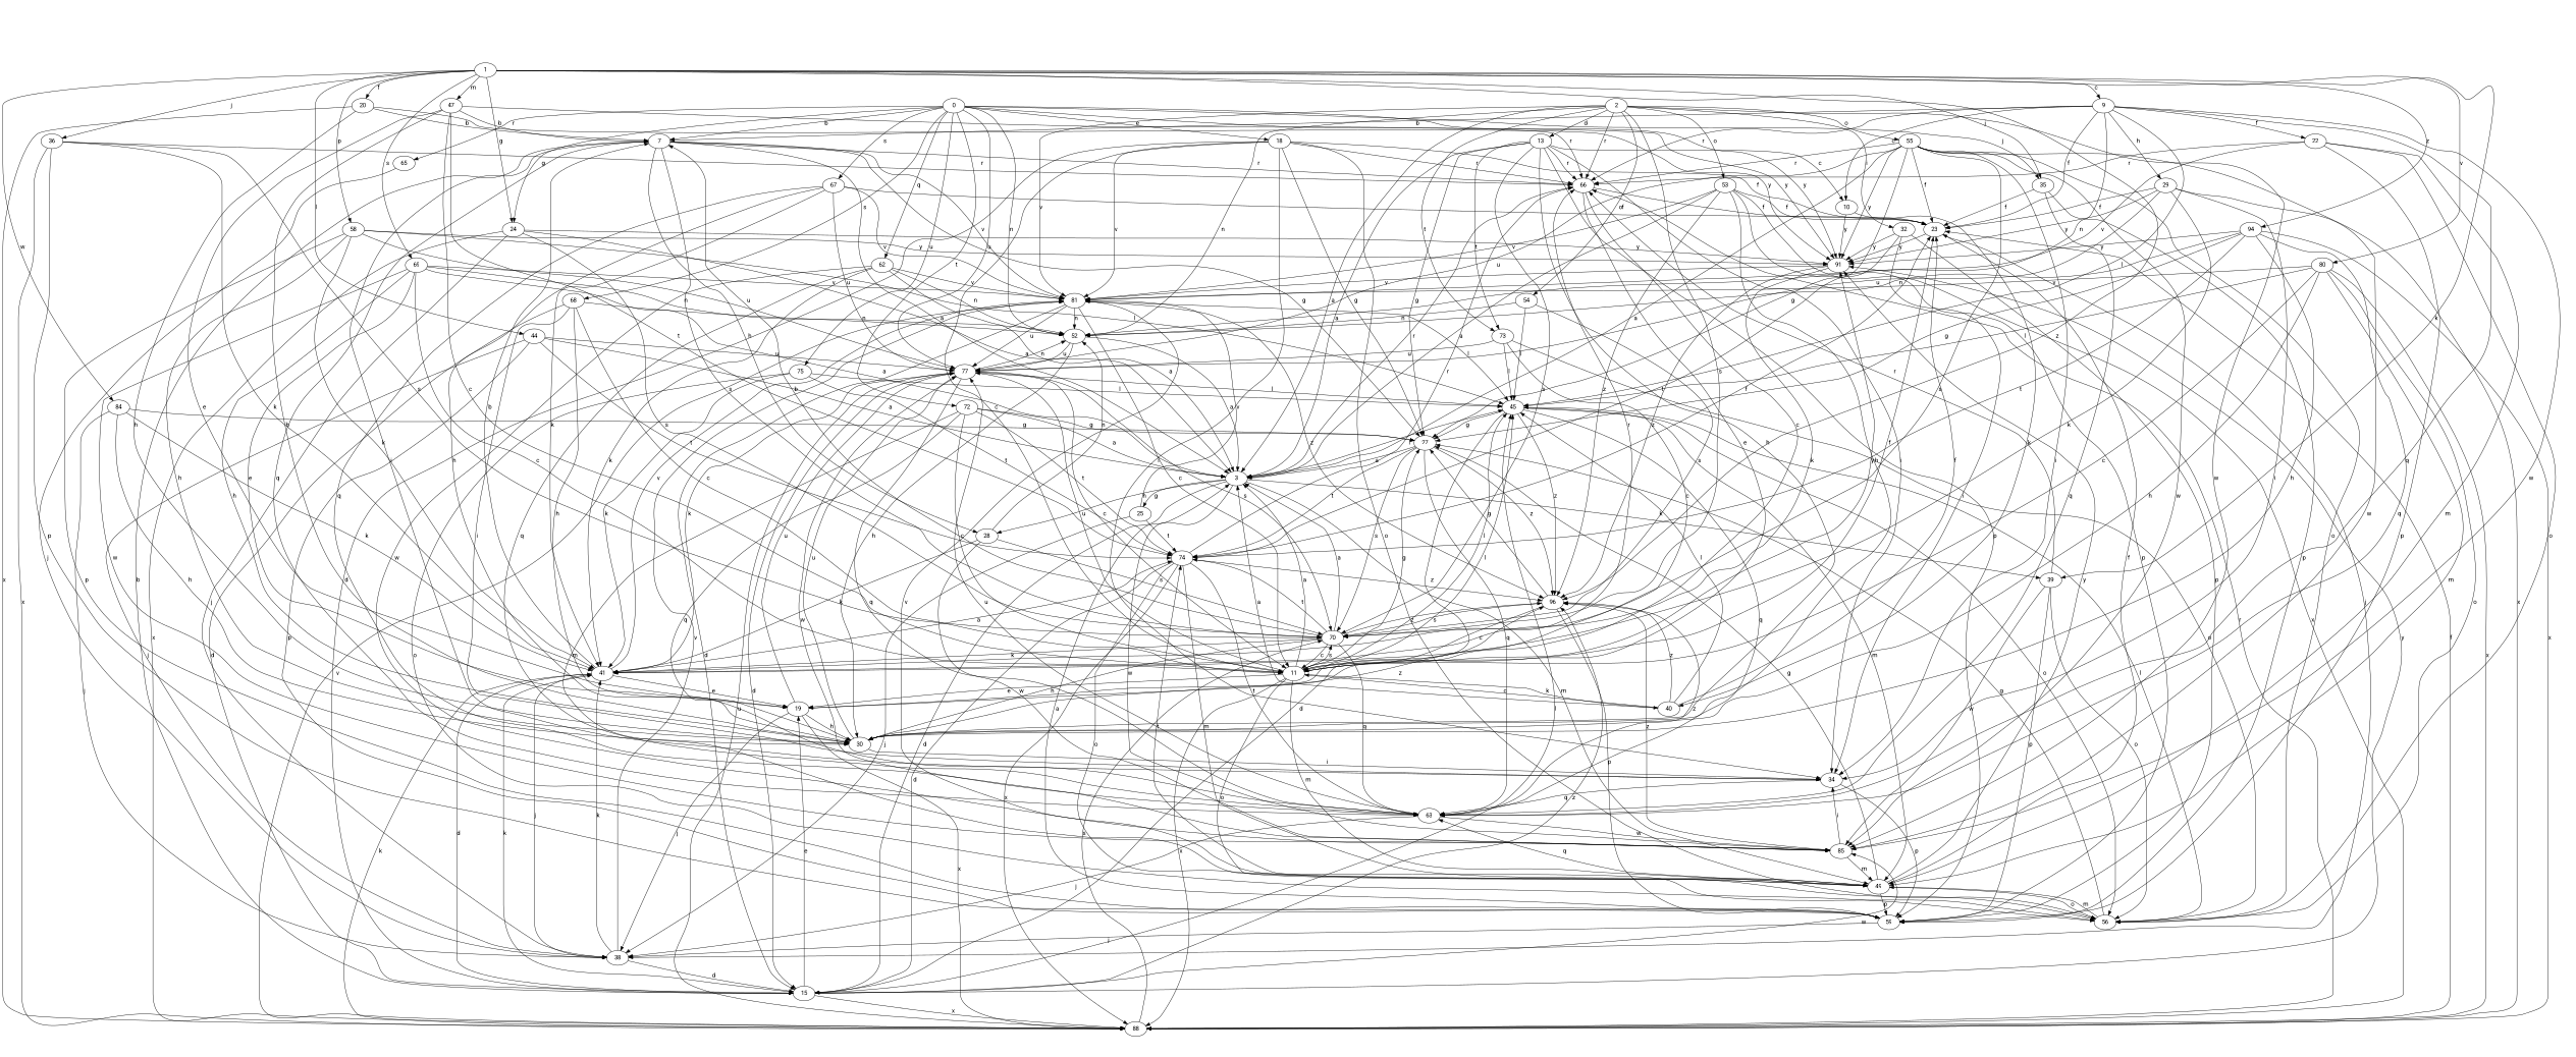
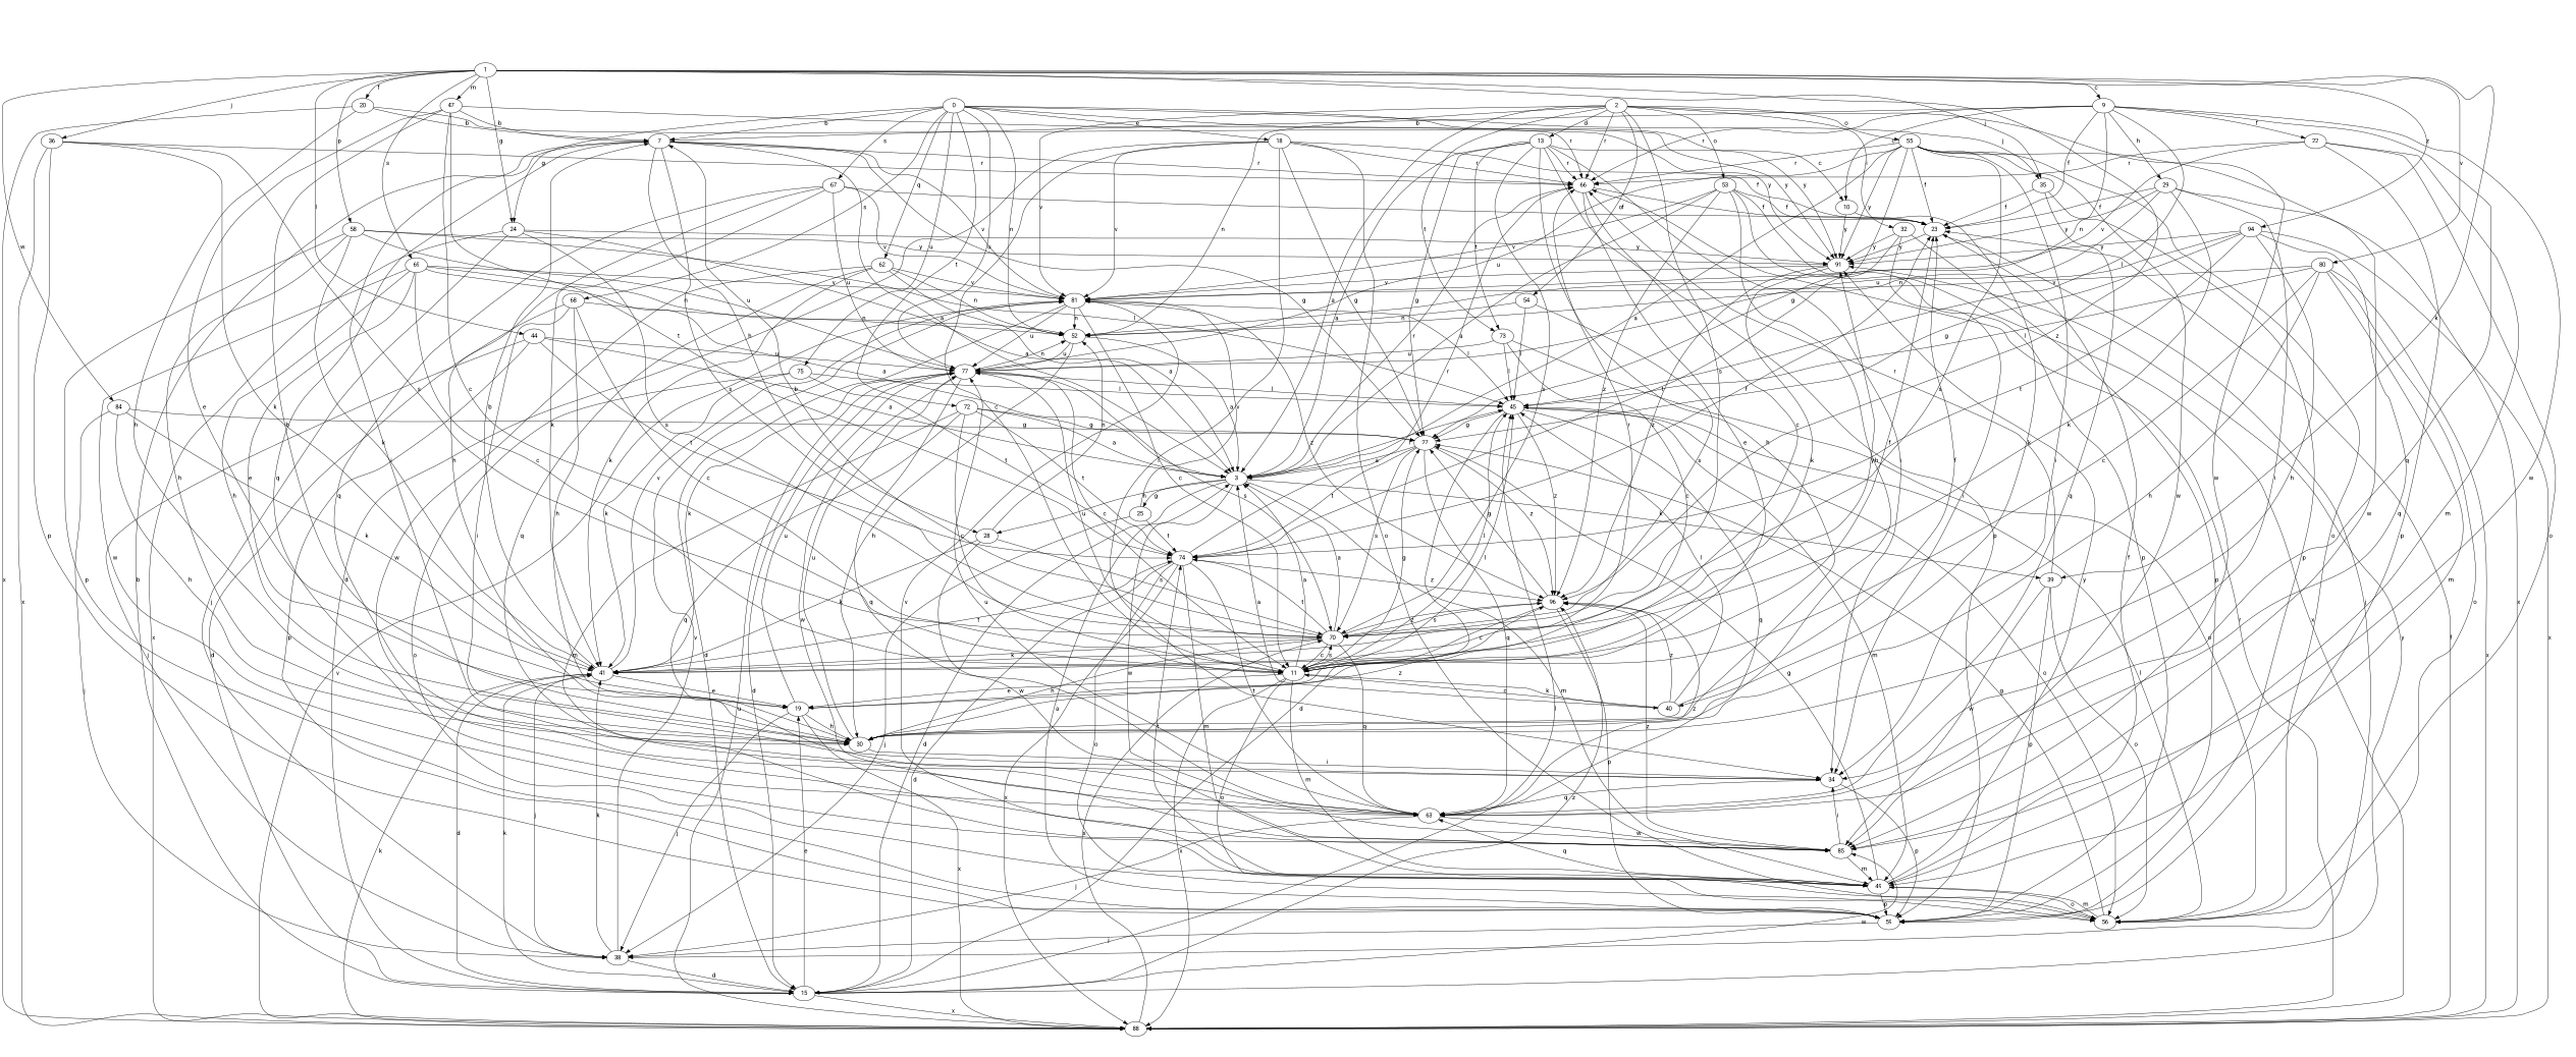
  strict digraph {
    fontname=Roboto
    node [fontname=Roboto]
    edge [fontname=Roboto]
    0
    7
    18
    24
    35
    52
    62
-   65
    66
    67
    68
    72
    75
    77
    91
    3
    70
    81
    28
    27
    34
    63
    15
    23
    11
    56
    88
    38
    59
    30
    85
    41
    19
    49
    74
    45
    96
    1
    9
    20
    36
    39
    44
    47
    58
    69
    80
    84
    94
    10
    22
    29
    2
    13
    32
    53
    54
    55
    73
    25
    40
    0 -> 7 [label=b]
    0 -> 18 [label=e]
    0 -> 24 [label=g]
    0 -> 35 [label=j]
    0 -> 52 [label=n]
    0 -> 62 [label=q]
-   0 -> 65 [label=r]
    0 -> 66 [label=r]
    0 -> 67 [label=s]
    0 -> 68 [label=s]
    0 -> 72 [label=t]
    0 -> 75 [label=u]
    0 -> 77 [label=u]
    0 -> 91 [label=y]
    7 -> 66 [label=r]
    7 -> 3 [label=a]
    7 -> 70 [label=s]
    7 -> 81 [label=v]
    7 -> 28 [label=h]
    7 -> 27 [label=g]
    7 -> 34 [label=i]
    7 -> 63 [label=q]
    18 -> 66 [label=r]
    18 -> 81 [label=v]
    18 -> 27 [label=g]
    18 -> 34 [label=i]
    18 -> 15 [label=d]
    18 -> 23 [label=f]
    18 -> 11 [label=c]
    18 -> 56 [label=o]
    24 -> 91 [label=y]
    24 -> 3 [label=a]
    24 -> 70 [label=s]
    24 -> 88 [label=x]
    24 -> 38 [label=j]
    35 -> 63 [label=q]
    35 -> 23 [label=f]
    35 -> 59 [label=p]
    52 -> 77 [label=u]
    52 -> 3 [label=a]
    52 -> 30 [label=h]
    62 -> 52 [label=n]
    62 -> 3 [label=a]
    62 -> 81 [label=v]
    62 -> 63 [label=q]
    62 -> 85 [label=w]
    62 -> 41 [label=k]
-   65 -> 38 [label=j]
    66 -> 23 [label=f]
    66 -> 11 [label=c]
    66 -> 19 [label=e]
    67 -> 77 [label=u]
    67 -> 81 [label=v]
    67 -> 63 [label=q]
    67 -> 23 [label=f]
    67 -> 30 [label=h]
    67 -> 41 [label=k]
    68 -> 52 [label=n]
    68 -> 34 [label=i]
    68 -> 15 [label=d]
    68 -> 11 [label=c]
    68 -> 30 [label=h]
    72 -> 3 [label=a]
    72 -> 27 [label=g]
    72 -> 63 [label=q]
    72 -> 11 [label=c]
    72 -> 49 [label=m]
    72 -> 74 [label=t]
    75 -> 56 [label=o]
    75 -> 41 [label=k]
    75 -> 74 [label=t]
    75 -> 45 [label=l]
    77 -> 52 [label=n]
    77 -> 70 [label=s]
    77 -> 63 [label=q]
    77 -> 15 [label=d]
    77 -> 11 [label=c]
    77 -> 85 [label=w]
    77 -> 41 [label=k]
    77 -> 45 [label=l]
    91 -> 81 [label=v]
    91 -> 41 [label=k]
    91 -> 96 [label=z]
    3 -> 66 [label=r]
    3 -> 28 [label=h]
    3 -> 15 [label=d]
    3 -> 85 [label=w]
    3 -> 49 [label=m]
    3 -> 45 [label=l]
    3 -> 39 [label=k]
    3 -> 25 [label=g]
    70 -> 7 [label=b]
    70 -> 3 [label=a]
    70 -> 63 [label=q]
    70 -> 11 [label=c]
    70 -> 30 [label=h]
    70 -> 41 [label=k]
    70 -> 74 [label=t]
    70 -> 96 [label=z]
    81 -> 52 [label=n]
    81 -> 77 [label=u]
    81 -> 15 [label=d]
    81 -> 11 [label=c]
    81 -> 45 [label=l]
    81 -> 96 [label=z]
    28 -> 52 [label=n]
    28 -> 70 [label=s]
    28 -> 85 [label=w]
    28 -> 41 [label=k]
    27 -> 3 [label=a]
    27 -> 70 [label=s]
    27 -> 63 [label=q]
    27 -> 74 [label=t]
    27 -> 96 [label=z]
    34 -> 63 [label=q]
    34 -> 59 [label=p]
    63 -> 77 [label=u]
    63 -> 38 [label=j]
    63 -> 85 [label=w]
    63 -> 96 [label=z]
    15 -> 7 [label=b]
    15 -> 91 [label=y]
    15 -> 88 [label=x]
    15 -> 85 [label=w]
    15 -> 41 [label=k]
    15 -> 19 [label=e]
    15 -> 45 [label=l]
    15 -> 96 [label=z]
    23 -> 91 [label=y]
    23 -> 38 [label=j]
    11 -> 77 [label=u]
    11 -> 91 [label=y]
    11 -> 3 [label=a]
    11 -> 70 [label=s]
    11 -> 27 [label=g]
    11 -> 23 [label=f]
    11 -> 56 [label=o]
    11 -> 88 [label=x]
    11 -> 19 [label=e]
    11 -> 49 [label=m]
    11 -> 45 [label=l]
    11 -> 40 [label=k]
    56 -> 27 [label=g]
    56 -> 49 [label=m]
    56 -> 45 [label=l]
    88 -> 66 [label=r]
    88 -> 77 [label=u]
    88 -> 70 [label=s]
    88 -> 81 [label=v]
    88 -> 23 [label=f]
    88 -> 41 [label=k]
    38 -> 81 [label=v]
    38 -> 15 [label=d]
    38 -> 41 [label=k]
    59 -> 3 [label=a]
    59 -> 38 [label=j]
    30 -> 77 [label=u]
    30 -> 34 [label=i]
    30 -> 96 [label=z]
    85 -> 34 [label=i]
    85 -> 49 [label=m]
    85 -> 96 [label=z]
    41 -> 7 [label=b]
    41 -> 66 [label=r]
    41 -> 81 [label=v]
    41 -> 15 [label=d]
    41 -> 38 [label=j]
    41 -> 19 [label=e]
-   41 -> 74 [label=a]
+   41 -> 74 [label=t]
    19 -> 77 [label=u]
    19 -> 88 [label=x]
    19 -> 38 [label=j]
    19 -> 30 [label=h]
    19 -> 45 [label=l]
    49 -> 91 [label=y]
    49 -> 81 [label=v]
    49 -> 27 [label=g]
    49 -> 63 [label=q]
    49 -> 23 [label=f]
    49 -> 56 [label=o]
    49 -> 59 [label=p]
    49 -> 74 [label=t]
    74 -> 66 [label=r]
    74 -> 63 [label=t]
    74 -> 15 [label=d]
    74 -> 23 [label=f]
    74 -> 56 [label=o]
    74 -> 88 [label=x]
    74 -> 49 [label=m]
    74 -> 96 [label=z]
    45 -> 27 [label=g]
    45 -> 63 [label=q]
    45 -> 15 [label=d]
    45 -> 56 [label=o]
    45 -> 49 [label=m]
    45 -> 96 [label=z]
    96 -> 70 [label=s]
    96 -> 27 [label=g]
    96 -> 11 [label=c]
    96 -> 59 [label=p]
    1 -> 24 [label=g]
    1 -> 35 [label=j]
    1 -> 96 [label=z]
    1 -> 9 [label=c]
    1 -> 20 [label=f]
    1 -> 36 [label=j]
    1 -> 39 [label=k]
    1 -> 44 [label=l]
    1 -> 47 [label=m]
    1 -> 58 [label=p]
    1 -> 69 [label=s]
    1 -> 80 [label=v]
    1 -> 84 [label=w]
    1 -> 94 [label=z]
    9 -> 7 [label=b]
    9 -> 52 [label=n]
    9 -> 66 [label=r]
    9 -> 63 [label=q]
    9 -> 23 [label=f]
    9 -> 85 [label=w]
    9 -> 45 [label=l]
    9 -> 10 [label=c]
    9 -> 22 [label=f]
    9 -> 29 [label=h]
    20 -> 7 [label=b]
    20 -> 91 [label=y]
    20 -> 88 [label=x]
    20 -> 30 [label=h]
    36 -> 66 [label=r]
    36 -> 70 [label=s]
    36 -> 88 [label=x]
    36 -> 59 [label=p]
    36 -> 41 [label=k]
    39 -> 66 [label=r]
    39 -> 56 [label=o]
    39 -> 59 [label=p]
    39 -> 85 [label=w]
    44 -> 77 [label=u]
    44 -> 3 [label=a]
    44 -> 38 [label=j]
    44 -> 59 [label=p]
    44 -> 74 [label=t]
    47 -> 7 [label=b]
    47 -> 91 [label=y]
    47 -> 11 [label=c]
    47 -> 30 [label=h]
    47 -> 19 [label=e]
    47 -> 74 [label=t]
    58 -> 77 [label=u]
    58 -> 91 [label=y]
    58 -> 59 [label=p]
    58 -> 30 [label=h]
    58 -> 41 [label=k]
    58 -> 45 [label=l]
    69 -> 52 [label=n]
    69 -> 3 [label=a]
    69 -> 81 [label=v]
    69 -> 11 [label=c]
    69 -> 30 [label=h]
    69 -> 85 [label=w]
    69 -> 19 [label=e]
    80 -> 81 [label=v]
    80 -> 11 [label=c]
    80 -> 56 [label=o]
    80 -> 88 [label=x]
    80 -> 30 [label=h]
    80 -> 49 [label=m]
    80 -> 45 [label=l]
    84 -> 27 [label=g]
    84 -> 38 [label=j]
    84 -> 30 [label=h]
    84 -> 41 [label=k]
    94 -> 52 [label=n]
    94 -> 91 [label=y]
    94 -> 27 [label=g]
    94 -> 63 [label=q]
    94 -> 88 [label=x]
    94 -> 30 [label=h]
    94 -> 74 [label=t]
    10 -> 91 [label=y]
    10 -> 40 [label=k]
    22 -> 66 [label=r]
    22 -> 81 [label=v]
    22 -> 56 [label=o]
    22 -> 59 [label=p]
    22 -> 49 [label=m]
    29 -> 77 [label=u]
    29 -> 91 [label=y]
    29 -> 34 [label=i]
    29 -> 23 [label=f]
    29 -> 85 [label=w]
    29 -> 41 [label=k]
    2 -> 52 [label=n]
    2 -> 66 [label=r]
    2 -> 3 [label=a]
    2 -> 70 [label=s]
    2 -> 81 [label=v]
    2 -> 85 [label=w]
    2 -> 13 [label=d]
    2 -> 32 [label=i]
    2 -> 53 [label=o]
    2 -> 54 [label=o]
    2 -> 55 [label=o]
    2 -> 73 [label=t]
    13 -> 66 [label=r]
    13 -> 3 [label=a]
    13 -> 70 [label=s]
    13 -> 27 [label=g]
    13 -> 34 [label=i]
    13 -> 59 [label=p]
    13 -> 30 [label=h]
    13 -> 10 [label=c]
    13 -> 73 [label=t]
    32 -> 91 [label=y]
    32 -> 34 [label=i]
    32 -> 59 [label=p]
    32 -> 74 [label=t]
    53 -> 3 [label=a]
    53 -> 81 [label=v]
    53 -> 23 [label=f]
    53 -> 88 [label=x]
    53 -> 59 [label=p]
    53 -> 30 [label=h]
    53 -> 96 [label=z]
    54 -> 52 [label=n]
    54 -> 70 [label=s]
    54 -> 45 [label=l]
    55 -> 66 [label=r]
    55 -> 77 [label=u]
    55 -> 91 [label=y]
    55 -> 3 [label=a]
    55 -> 70 [label=s]
    55 -> 27 [label=g]
    55 -> 34 [label=i]
    55 -> 23 [label=f]
    55 -> 56 [label=o]
    55 -> 88 [label=x]
    55 -> 85 [label=w]
    73 -> 77 [label=u]
    73 -> 11 [label=c]
    73 -> 56 [label=o]
    73 -> 45 [label=l]
    25 -> 81 [label=v]
    25 -> 38 [label=j]
    25 -> 74 [label=t]
    40 -> 3 [label=a]
    40 -> 23 [label=f]
    40 -> 11 [label=c]
    40 -> 45 [label=l]
    40 -> 96 [label=z]
  }
